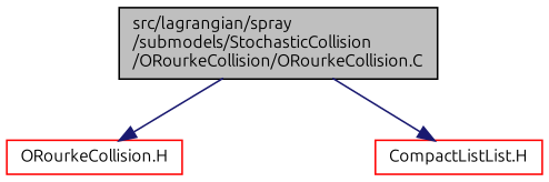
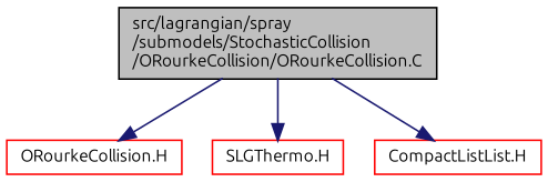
  digraph {
    fontname=Ubuntu
    node [color=red fontname=Ubuntu fontsize=10 shape=record]
    edge [color=midnightblue fontname=Ubuntu fontsize=10 labelfontname=Helvetica labelfontsize=10 style=solid]
    n1 [color=black fillcolor=grey75 fontcolor=black height=0.2 label="src/lagrangian/spray\l/submodels/StochasticCollision\l/ORourkeCollision/ORourkeCollision.C" style=filled width=0.4]
    n2 [height=0.2 label="ORourkeCollision.H" width=0.4]
+   n3 [height=0.2 label="SLGThermo.H" width=0.4]
    n4 [height=0.2 label="CompactListList.H" width=0.4]
    n1 -> n2
+   n1 -> n3
    n1 -> n4
  }
